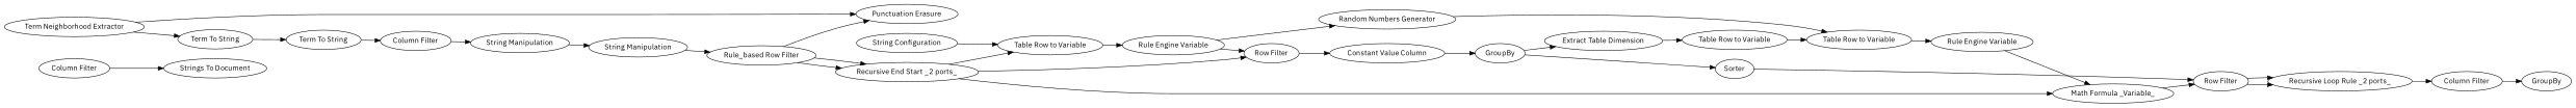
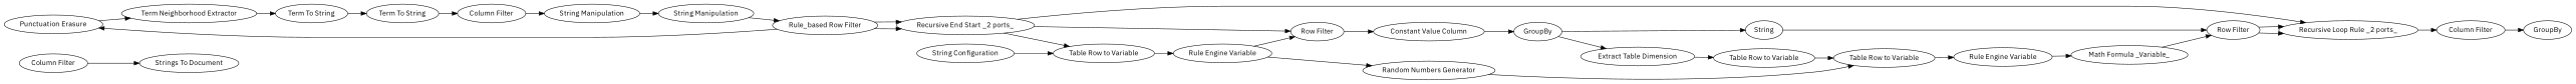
  digraph {
    fontname="IBM Plex Sans"
    rankdir=LR
    node [fontname="IBM Plex Sans"]
    edge [fontname="IBM Plex Sans"]
    n1 [label="Column Filter"]
    n2 [label="Strings To Document"]
    n3 [label="Punctuation Erasure"]
    n4 [label="Term Neighborhood Extractor"]
    n5 [label="Column Filter"]
    n6 [label="String Manipulation"]
    n7 [label="String Manipulation"]
    n8 [label="Term To String"]
    n9 [label="Term To String"]
    n10 [label="String Configuration"]
    n11 [label="Table Row to Variable"]
    n12 [label="Rule Engine Variable"]
    n13 [label="Row Filter"]
    n14 [label="Constant Value Column"]
    n15 [label=GroupBy]
    n16 [label="Rule_based Row Filter"]
    n17 [label="Recursive End Start _2 ports_"]
-   n18 [label=Sorter]
+   n18 [label=String]
    n19 [label="Extract Table Dimension"]
    n20 [label="Row Filter"]
    n21 [label="Table Row to Variable"]
    n22 [label="Recursive Loop Rule _2 ports_"]
    n23 [label="Column Filter"]
    n24 [label=GroupBy]
    n25 [label="Random Numbers Generator"]
    n26 [label="Table Row to Variable"]
    n27 [label="Rule Engine Variable"]
    n28 [label="Math Formula _Variable_"]
    n1 -> n2
-   n4 -> n3
+   n3 -> n4
    n4 -> n8
    n5 -> n6
    n6 -> n7
    n7 -> n16
    n8 -> n9
    n9 -> n5
    n10 -> n11
    n11 -> n12
    n12 -> n13
    n12 -> n25
    n13 -> n14
    n14 -> n15
    n15 -> n18
    n15 -> n19
    n16 -> n3
    n16 -> n17
    n16 -> n17
    n17 -> n11
    n17 -> n13
-   n17 -> n28
+   n17 -> n22
    n18 -> n20
    n19 -> n21
    n20 -> n22
    n20 -> n22
    n21 -> n26
    n22 -> n23
    n23 -> n24
    n25 -> n26
    n26 -> n27
    n27 -> n28
    n28 -> n20
  }
